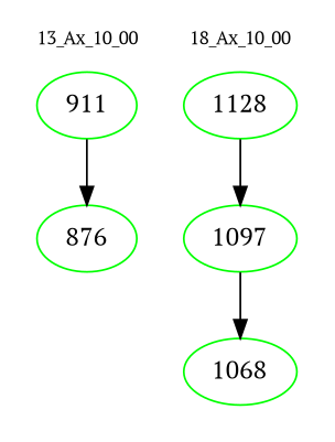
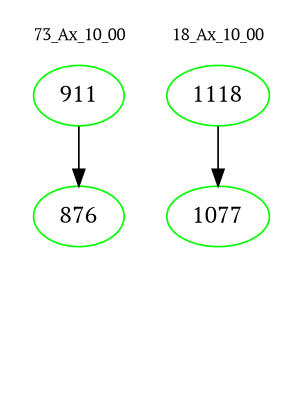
  digraph {
    fontname="PT Serif"
    node [color=green fontname="PT Serif"]
    edge [color=black fontname="PT Serif"]
    n1 [label=911]
    n2 [label=876]
-   n3 [label=1097]
-   n4 [label=1068]
-   n5 [label=1128]
+   n3 [label=1077]
+   n5 [label=1118]
    subgraph cluster_1 {
      color=white
      fontsize=10
-     label="13_Ax_10_00"
+     label="73_Ax_10_00"
      n1
      n2
    }
    subgraph cluster_2 {
      color=white
      fontsize=10
      label="18_Ax_10_00"
      n3
-     n4
      n5
    }
    n1 -> n2
-   n3 -> n4
    n5 -> n3
  }
